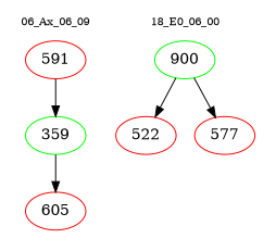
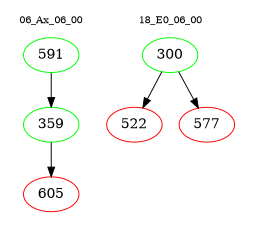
  digraph {
    fontname="DejaVu Serif"
    node [color=red fontname="DejaVu Serif"]
    edge [color=black fontname="DejaVu Serif"]
    n1 [color=green label=359]
    n2 [label=605]
-   n3 [label=591]
-   n4 [color=green label=900]
+   n3 [color=green label=591]
+   n4 [color=green label=300]
    n5 [label=522]
    n6 [label=577]
    subgraph cluster_1 {
      color=white
      fontsize=10
-     label="06_Ax_06_09"
+     label="06_Ax_06_00"
      n1
      n2
      n3
    }
    subgraph cluster_2 {
      color=white
      fontsize=10
      label="18_E0_06_00"
      n4
      n5
      n6
    }
    n1 -> n2
    n3 -> n1
    n4 -> n5
    n4 -> n6
  }
